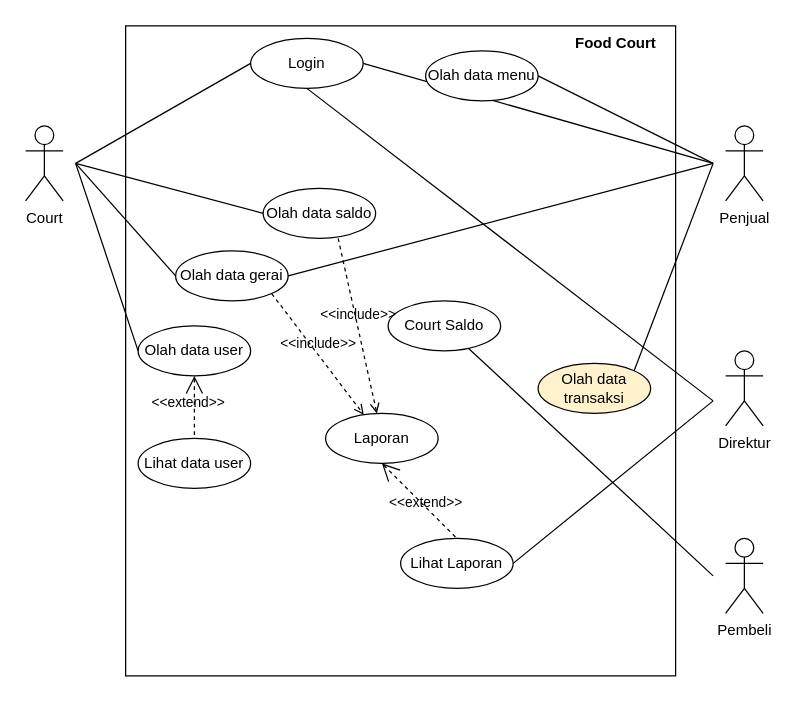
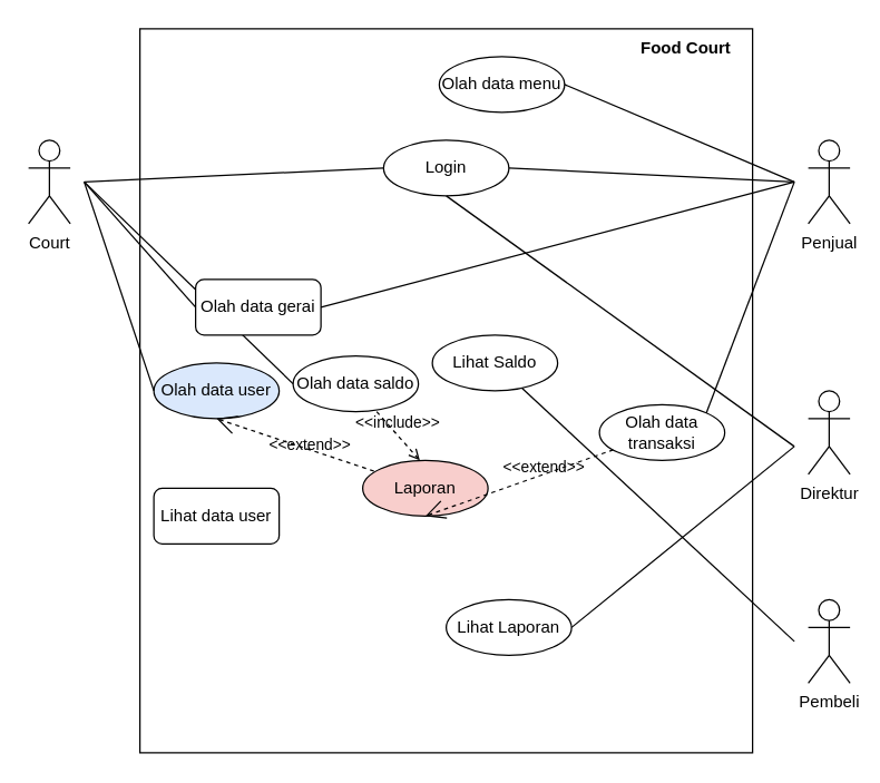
  <mxCell id="0" />
  <mxCell id="1" parent="0" />
  <mxCell id="2" value="&lt;div style=&quot;&quot;&gt;&lt;span style=&quot;background-color: initial;&quot;&gt;Food Court&amp;nbsp; &amp;nbsp;&amp;nbsp;&lt;/span&gt;&lt;/div&gt;" style="shape=rect;html=1;verticalAlign=top;fontStyle=1;whiteSpace=wrap;align=right;" vertex="1" parent="1"><mxGeometry x="100" y="20" width="440" height="520" as="geometry" /></mxCell>
  <mxCell id="3" value="Court" style="shape=umlActor;html=1;verticalLabelPosition=bottom;verticalAlign=top;align=center;" vertex="1" parent="1"><mxGeometry x="20" y="100" width="30" height="60" as="geometry" /></mxCell>
- <mxCell id="4" value="Login" style="ellipse;whiteSpace=wrap;html=1;" vertex="1" parent="1"><mxGeometry x="200" y="30" width="90" height="40" as="geometry" /></mxCell>
+ <mxCell id="4" value="Login" style="ellipse;whiteSpace=wrap;html=1;" vertex="1" parent="1"><mxGeometry x="275" y="100" width="90" height="40" as="geometry" /></mxCell>
  <mxCell id="5" value="" style="edgeStyle=none;html=1;endArrow=none;verticalAlign=bottom;rounded=0;entryX=0;entryY=0.5;entryDx=0;entryDy=0;" edge="1" parent="1" target="4"><mxGeometry width="160" relative="1" as="geometry"><mxPoint x="60" y="130" as="sourcePoint" /><mxPoint x="370" y="190" as="targetPoint" /></mxGeometry></mxCell>
  <mxCell id="6" value="Penjual" style="shape=umlActor;html=1;verticalLabelPosition=bottom;verticalAlign=top;align=center;" vertex="1" parent="1"><mxGeometry x="580" y="100" width="30" height="60" as="geometry" /></mxCell>
  <mxCell id="7" value="" style="edgeStyle=none;html=1;endArrow=none;verticalAlign=bottom;rounded=0;exitX=1;exitY=0.5;exitDx=0;exitDy=0;" edge="1" parent="1" source="4"><mxGeometry width="160" relative="1" as="geometry"><mxPoint x="70" y="140" as="sourcePoint" /><mxPoint x="570" y="130" as="targetPoint" /></mxGeometry></mxCell>
  <mxCell id="8" value="Direktur" style="shape=umlActor;html=1;verticalLabelPosition=bottom;verticalAlign=top;align=center;" vertex="1" parent="1"><mxGeometry x="580" y="280" width="30" height="60" as="geometry" /></mxCell>
  <mxCell id="9" value="" style="edgeStyle=none;html=1;endArrow=none;verticalAlign=bottom;rounded=0;entryX=0.5;entryY=1;entryDx=0;entryDy=0;" edge="1" parent="1" target="4"><mxGeometry width="160" relative="1" as="geometry"><mxPoint x="570" y="320" as="sourcePoint" /><mxPoint x="285" y="130" as="targetPoint" /></mxGeometry></mxCell>
- <mxCell id="10" value="Olah data user" style="ellipse;whiteSpace=wrap;html=1;" vertex="1" parent="1"><mxGeometry x="110" y="260" width="90" height="40" as="geometry" /></mxCell>
+ <mxCell id="10" value="Olah data user" style="ellipse;whiteSpace=wrap;html=1;fillColor=#dae8fc;" vertex="1" parent="1"><mxGeometry x="110" y="260" width="90" height="40" as="geometry" /></mxCell>
  <mxCell id="11" value="" style="edgeStyle=none;html=1;endArrow=none;verticalAlign=bottom;rounded=0;entryX=0;entryY=0.5;entryDx=0;entryDy=0;" edge="1" parent="1" target="10"><mxGeometry width="160" relative="1" as="geometry"><mxPoint x="60" y="130" as="sourcePoint" /><mxPoint x="295" y="140" as="targetPoint" /></mxGeometry></mxCell>
- <mxCell id="12" value="Lihat data user" style="ellipse;whiteSpace=wrap;html=1;" vertex="1" parent="1"><mxGeometry x="110" y="350" width="90" height="40" as="geometry" /></mxCell>
- <mxCell id="13" value="&amp;lt;&amp;lt;extend&amp;gt;&amp;gt;" style="edgeStyle=none;html=1;startArrow=open;endArrow=none;startSize=12;verticalAlign=bottom;dashed=1;labelBackgroundColor=none;rounded=0;exitX=0.5;exitY=1;exitDx=0;exitDy=0;" edge="1" parent="1" source="10" target="12"><mxGeometry x="0.2" y="-5" width="160" relative="1" as="geometry"><mxPoint x="60" y="390" as="sourcePoint" /><mxPoint x="220" y="390" as="targetPoint" /><mxPoint as="offset" /></mxGeometry></mxCell>
- <mxCell id="14" value="Olah data saldo" style="ellipse;whiteSpace=wrap;html=1;" vertex="1" parent="1"><mxGeometry x="210" y="150" width="90" height="40" as="geometry" /></mxCell>
+ <mxCell id="12" value="Lihat data user" style="whiteSpace=wrap;html=1;rounded=1;" vertex="1" parent="1"><mxGeometry x="110" y="350" width="90" height="40" as="geometry" /></mxCell>
+ <mxCell id="13" value="&amp;lt;&amp;lt;extend&amp;gt;&amp;gt;" style="edgeStyle=none;html=1;startArrow=open;endArrow=none;startSize=12;verticalAlign=bottom;dashed=1;labelBackgroundColor=none;rounded=0;exitX=0.5;exitY=1;exitDx=0;exitDy=0;" edge="1" parent="1" source="10" target="26"><mxGeometry x="0.2" y="-5" width="160" relative="1" as="geometry"><mxPoint x="60" y="390" as="sourcePoint" /><mxPoint x="220" y="390" as="targetPoint" /><mxPoint as="offset" /></mxGeometry></mxCell>
+ <mxCell id="14" value="Olah data saldo" style="ellipse;whiteSpace=wrap;html=1;" vertex="1" parent="1"><mxGeometry x="210" y="255" width="90" height="40" as="geometry" /></mxCell>
  <mxCell id="15" value="" style="edgeStyle=none;html=1;endArrow=none;verticalAlign=bottom;rounded=0;entryX=0;entryY=0.5;entryDx=0;entryDy=0;" edge="1" parent="1" target="14"><mxGeometry width="160" relative="1" as="geometry"><mxPoint x="60" y="130" as="sourcePoint" /><mxPoint x="305" y="150" as="targetPoint" /></mxGeometry></mxCell>
- <mxCell id="16" value="Olah data gerai" style="ellipse;whiteSpace=wrap;html=1;" vertex="1" parent="1"><mxGeometry x="140" y="200" width="90" height="40" as="geometry" /></mxCell>
+ <mxCell id="16" value="Olah data gerai" style="whiteSpace=wrap;html=1;rounded=1;" vertex="1" parent="1"><mxGeometry x="140" y="200" width="90" height="40" as="geometry" /></mxCell>
  <mxCell id="17" value="" style="edgeStyle=none;html=1;endArrow=none;verticalAlign=bottom;rounded=0;entryX=0;entryY=0.5;entryDx=0;entryDy=0;" edge="1" parent="1" target="16"><mxGeometry width="160" relative="1" as="geometry"><mxPoint x="60" y="130" as="sourcePoint" /><mxPoint x="315" y="160" as="targetPoint" /></mxGeometry></mxCell>
  <mxCell id="18" value="" style="edgeStyle=none;html=1;endArrow=none;verticalAlign=bottom;rounded=0;exitX=1;exitY=0.5;exitDx=0;exitDy=0;" edge="1" parent="1" source="16"><mxGeometry width="160" relative="1" as="geometry"><mxPoint x="110" y="180" as="sourcePoint" /><mxPoint x="570" y="130" as="targetPoint" /></mxGeometry></mxCell>
- <mxCell id="19" value="Olah data transaksi" style="ellipse;whiteSpace=wrap;html=1;fillColor=#fff2cc;" vertex="1" parent="1"><mxGeometry x="430" y="290" width="90" height="40" as="geometry" /></mxCell>
+ <mxCell id="19" value="Olah data transaksi" style="ellipse;whiteSpace=wrap;html=1;" vertex="1" parent="1"><mxGeometry x="430" y="290" width="90" height="40" as="geometry" /></mxCell>
  <mxCell id="20" value="" style="edgeStyle=none;html=1;endArrow=none;verticalAlign=bottom;rounded=0;exitX=1;exitY=0;exitDx=0;exitDy=0;" edge="1" parent="1" source="19"><mxGeometry width="160" relative="1" as="geometry"><mxPoint x="120" y="190" as="sourcePoint" /><mxPoint x="570" y="130" as="targetPoint" /></mxGeometry></mxCell>
- <mxCell id="21" value="Court Saldo" style="ellipse;whiteSpace=wrap;html=1;" vertex="1" parent="1"><mxGeometry x="310" y="240" width="90" height="40" as="geometry" /></mxCell>
+ <mxCell id="21" value="Lihat Saldo" style="ellipse;whiteSpace=wrap;html=1;" vertex="1" parent="1"><mxGeometry x="310" y="240" width="90" height="40" as="geometry" /></mxCell>
  <mxCell id="22" value="Pembeli" style="shape=umlActor;html=1;verticalLabelPosition=bottom;verticalAlign=top;align=center;" vertex="1" parent="1"><mxGeometry x="580" y="430" width="30" height="60" as="geometry" /></mxCell>
  <mxCell id="23" value="" style="edgeStyle=none;html=1;endArrow=none;verticalAlign=bottom;rounded=0;" edge="1" parent="1" source="21"><mxGeometry width="160" relative="1" as="geometry"><mxPoint x="70" y="140" as="sourcePoint" /><mxPoint x="570" y="460" as="targetPoint" /></mxGeometry></mxCell>
  <mxCell id="24" value="Lihat Laporan" style="ellipse;whiteSpace=wrap;html=1;" vertex="1" parent="1"><mxGeometry x="320" y="430" width="90" height="40" as="geometry" /></mxCell>
  <mxCell id="25" value="" style="edgeStyle=none;html=1;endArrow=none;verticalAlign=bottom;rounded=0;entryX=1;entryY=0.5;entryDx=0;entryDy=0;" edge="1" parent="1" target="24"><mxGeometry width="160" relative="1" as="geometry"><mxPoint x="570" y="320" as="sourcePoint" /><mxPoint x="160" y="240" as="targetPoint" /></mxGeometry></mxCell>
- <mxCell id="26" value="Laporan" style="ellipse;whiteSpace=wrap;html=1;" vertex="1" parent="1"><mxGeometry x="260" y="330" width="90" height="40" as="geometry" /></mxCell>
- <mxCell id="27" value="&amp;lt;&amp;lt;include&amp;gt;&amp;gt;" style="edgeStyle=none;html=1;endArrow=open;verticalAlign=bottom;dashed=1;labelBackgroundColor=none;rounded=0;exitX=1;exitY=1;exitDx=0;exitDy=0;" edge="1" parent="1" source="16" target="26"><mxGeometry width="160" relative="1" as="geometry"><mxPoint x="220" y="310" as="sourcePoint" /><mxPoint x="380" y="310" as="targetPoint" /></mxGeometry></mxCell>
+ <mxCell id="26" value="Laporan" style="ellipse;whiteSpace=wrap;html=1;fillColor=#f8cecc;" vertex="1" parent="1"><mxGeometry x="260" y="330" width="90" height="40" as="geometry" /></mxCell>
  <mxCell id="28" value="&amp;lt;&amp;lt;include&amp;gt;&amp;gt;" style="edgeStyle=none;html=1;endArrow=open;verticalAlign=bottom;dashed=1;labelBackgroundColor=none;rounded=0;exitX=0.667;exitY=1;exitDx=0;exitDy=0;exitPerimeter=0;" edge="1" parent="1" source="14"><mxGeometry width="160" relative="1" as="geometry"><mxPoint x="226.82" y="244.142" as="sourcePoint" /><mxPoint x="301" y="330" as="targetPoint" /></mxGeometry></mxCell>
- <mxCell id="29" value="&amp;lt;&amp;lt;extend&amp;gt;&amp;gt;" style="edgeStyle=none;html=1;startArrow=open;endArrow=none;startSize=12;verticalAlign=bottom;dashed=1;labelBackgroundColor=none;rounded=0;exitX=0.5;exitY=1;exitDx=0;exitDy=0;entryX=0.5;entryY=0;entryDx=0;entryDy=0;" edge="1" parent="1" source="26" target="24"><mxGeometry x="0.25" y="-4" width="160" relative="1" as="geometry"><mxPoint x="250" y="430" as="sourcePoint" /><mxPoint x="410" y="430" as="targetPoint" /><mxPoint as="offset" /></mxGeometry></mxCell>
- <mxCell id="30" value="Olah data menu" style="ellipse;whiteSpace=wrap;html=1;" vertex="1" parent="1"><mxGeometry x="340" y="40" width="90" height="40" as="geometry" /></mxCell>
+ <mxCell id="29" value="&amp;lt;&amp;lt;extend&amp;gt;&amp;gt;" style="edgeStyle=none;html=1;startArrow=open;endArrow=none;startSize=12;verticalAlign=bottom;dashed=1;labelBackgroundColor=none;rounded=0;exitX=0.5;exitY=1;exitDx=0;exitDy=0;" edge="1" parent="1" source="26" target="19"><mxGeometry x="0.25" y="-4" width="160" relative="1" as="geometry"><mxPoint x="250" y="430" as="sourcePoint" /><mxPoint x="410" y="430" as="targetPoint" /><mxPoint as="offset" /></mxGeometry></mxCell>
+ <mxCell id="30" value="Olah data menu" style="ellipse;whiteSpace=wrap;html=1;" vertex="1" parent="1"><mxGeometry x="315" y="40" width="90" height="40" as="geometry" /></mxCell>
  <mxCell id="31" value="" style="edgeStyle=none;html=1;endArrow=none;verticalAlign=bottom;rounded=0;exitX=1;exitY=0.5;exitDx=0;exitDy=0;" edge="1" parent="1" source="30"><mxGeometry width="160" relative="1" as="geometry"><mxPoint x="70" y="140" as="sourcePoint" /><mxPoint x="570" y="130" as="targetPoint" /></mxGeometry></mxCell>
